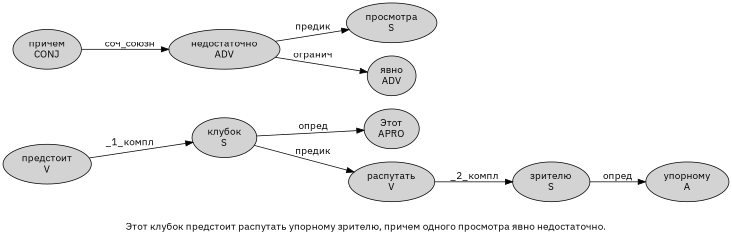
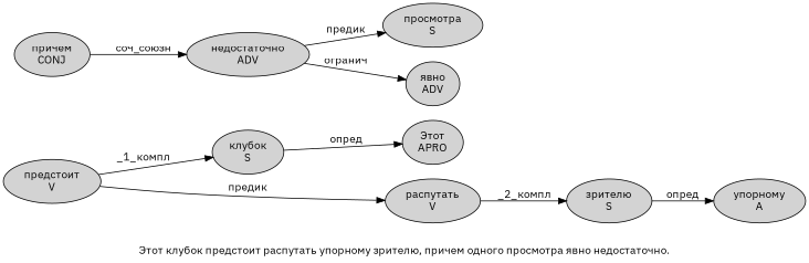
  digraph {
    fontname="IBM Plex Sans"
    label="Этот клубок предстоит распутать упорному зрителю, причем одного просмотра явно недостаточно."
    rankdir=LR
    node [fillcolor=lightgray fontname="IBM Plex Sans" penwidth=1 shape=ellipse style=filled]
    edge [fontname="IBM Plex Sans"]
    n1 [label="Этот\nAPRO"]
    n2 [label="клубок\nS"]
    n3 [label="предстоит\nV"]
    n4 [label="распутать\nV"]
    n5 [label="зрителю\nS"]
    n6 [label="причем\nCONJ"]
    n7 [label="недостаточно\nADV"]
    n8 [label="упорному\nA"]
    n9 [label="просмотра\nS"]
    n10 [label="явно\nADV"]
    n2 -> n1 [label="опред"]
    n3 -> n2 [label="_1_компл"]
-   n2 -> n4 [label="предик"]
+   n3 -> n4 [label="предик"]
    n4 -> n5 [label="_2_компл"]
    n5 -> n8 [label="опред"]
    n6 -> n7 [label="соч_союзн"]
    n7 -> n9 [label="предик"]
    n7 -> n10 [label="огранич"]
  }
